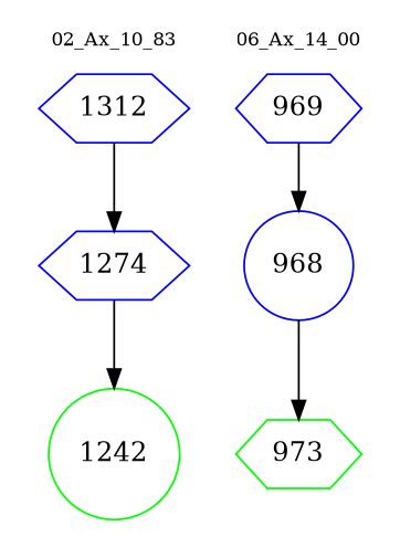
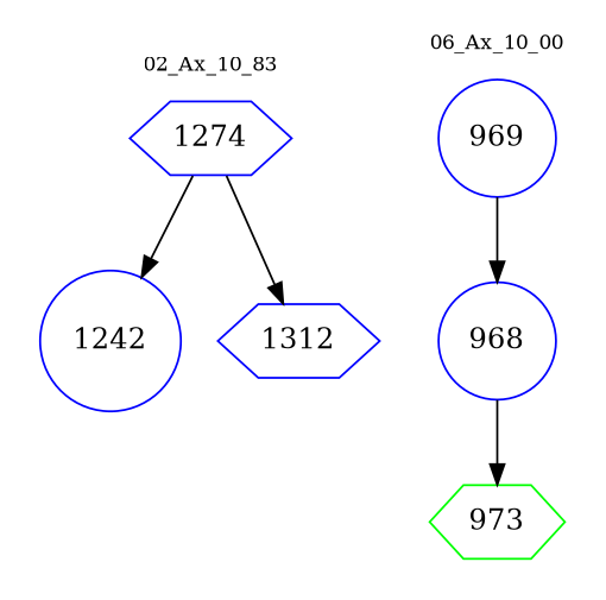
  digraph {
    node [color=blue shape=hexagon]
    edge [color=black]
    n1 [label=1274]
-   n2 [color=green label=1242 shape=circle]
+   n2 [label=1242 shape=circle]
    n3 [label=1312]
    n4 [label=968 shape=circle]
-   n5 [label=969]
+   n5 [label=969 shape=circle]
    n6 [color=green label=973]
    subgraph cluster_1 {
      color=white
      fontsize=10
      label="02_Ax_10_83"
      n1
      n2
      n3
    }
    subgraph cluster_2 {
      color=white
      fontsize=10
-     label="06_Ax_14_00"
+     label="06_Ax_10_00"
      n4
      n5
      n6
    }
    n1 -> n2
-   n3 -> n1
+   n1 -> n3
    n4 -> n6
    n5 -> n4
  }
